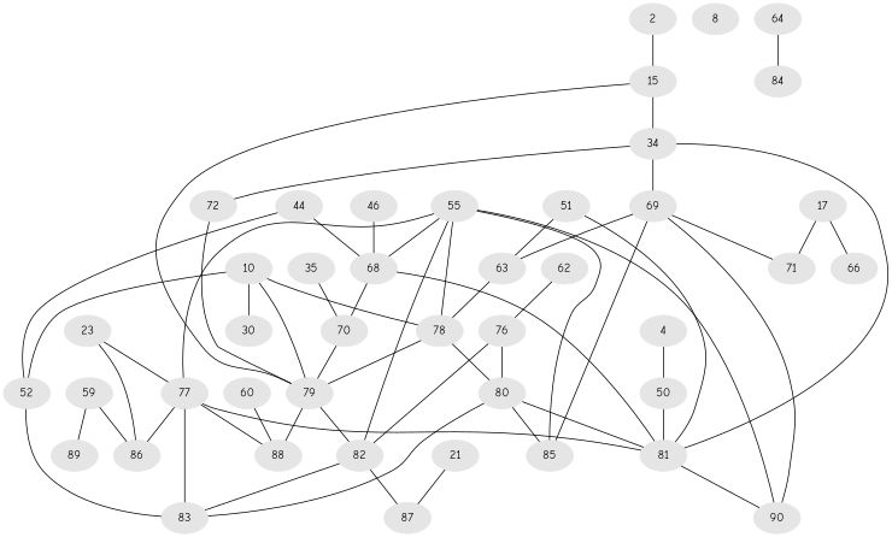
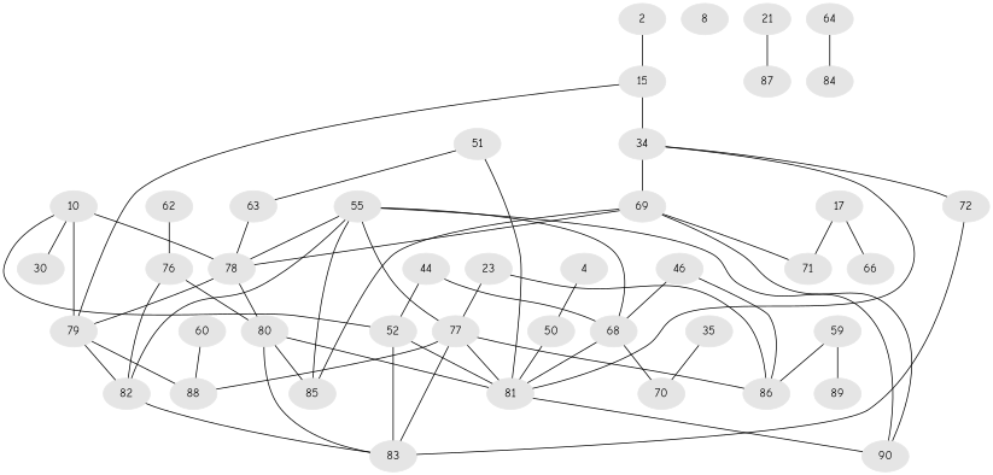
  graph {
    fontname="Comic Neue"
    node [color=gray90 fontname="Comic Neue" style=filled]
    edge [fontname="Comic Neue"]
    15 [super="+3"]
    79 [super="+36"]
    34
    2
    4
    50
    81 [super="+41+11+20+45"]
    8
    10
    30
    52 [super="+28"]
    78 [super="+75+1+56"]
    83 [super="+48"]
    80 [super="+49+73"]
    82 [super="+65"]
    88 [super="+47"]
    69 [super="+5+24+67"]
    72
    17
    66
    71
    87 [super="+12"]
    21
    23
    86
    77 [super="+57+26"]
    85
    90 [super="+31"]
    70 [super="+38+22"]
    35
    44
    68 [super="+33+43"]
    46
    51
    63
    55 [super="+27"]
    59 [super="+58"]
    89
    60
    76
    62
    64
    84
    15 -- 79
    15 -- 34 [weight=2]
    79 -- 82
    79 -- 88 [weight=2]
    34 -- 81
    34 -- 69 [weight=2]
    34 -- 72
    2 -- 15
    4 -- 50
    50 -- 81
    81 -- 90
    10 -- 79
    10 -- 30
    10 -- 52
    10 -- 78 [weight=2]
+   52 -- 81
    52 -- 83 [weight=2]
    78 -- 79
    78 -- 80
    80 -- 81
    80 -- 83
    80 -- 85
    82 -- 83
-   82 -- 87
-   69 -- 63 [weight=2]
+   69 -- 78 [weight=2]
    69 -- 71
    69 -- 85
    69 -- 90
-   72 -- 79
+   72 -- 83
    17 -- 66
    17 -- 71
    21 -- 87
    23 -- 86
    23 -- 77
    77 -- 81
    77 -- 83
    77 -- 88
    77 -- 86
-   70 -- 79
    35 -- 70
    44 -- 52
    44 -- 68
    68 -- 81
    68 -- 70
+   46 -- 86
    46 -- 68
    51 -- 81
    51 -- 63
    63 -- 78
    55 -- 78 [weight=2]
    55 -- 82
    55 -- 77
    55 -- 85
    55 -- 90 [weight=2]
    55 -- 68
    59 -- 86
    59 -- 89
    60 -- 88
    76 -- 80
    76 -- 82
    62 -- 76
    64 -- 84
  }
